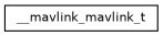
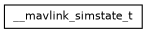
  digraph {
    rankdir=LR
-   n1 [color=black fillcolor=white fontname=Helvetica fontsize=10 height=0.2 label=__mavlink_mavlink_t shape=record style=filled width=0.4]
+   n1 [color=black fillcolor=white fontname=Helvetica fontsize=10 height=0.2 label=__mavlink_simstate_t shape=record style=filled width=0.4]
  }
